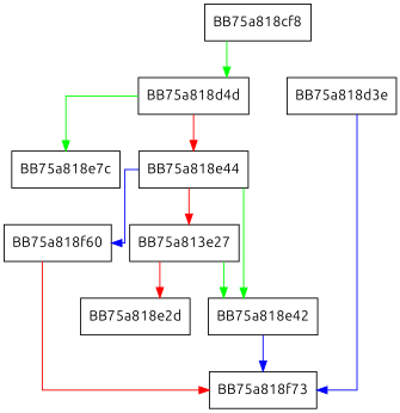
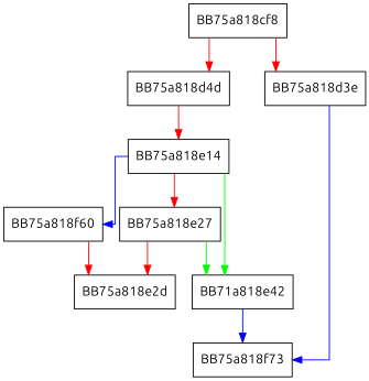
  digraph {
    fontname=Ubuntu
    splines=ortho
    node [fontname=Ubuntu shape=box]
    edge [color=red fontname=Ubuntu]
    BB75a818cf8
    BB75a818d4d
    BB75a818d3e
-   BB75a818e7c
-   BB75a818e14 [label=BB75a818e44]
+   BB75a818e14
    BB75a818f73
    BB75a818f60
-   BB75a818e42
-   BB75a818e27 [label=BB75a813e27]
+   BB75a818e42 [label=BB71a818e42]
+   BB75a818e27
    BB75a818e2d
-   BB75a818cf8 -> BB75a818d4d [color=green]
-   BB75a818d4d -> BB75a818e7c [color=green]
+   BB75a818cf8 -> BB75a818d4d
+   BB75a818cf8 -> BB75a818d3e
    BB75a818d4d -> BB75a818e14
    BB75a818d3e -> BB75a818f73 [color=blue]
    BB75a818e14 -> BB75a818f60 [color=blue]
    BB75a818e14 -> BB75a818e42 [color=green]
    BB75a818e14 -> BB75a818e27
-   BB75a818f60 -> BB75a818f73
+   BB75a818f60 -> BB75a818e2d
    BB75a818e42 -> BB75a818f73 [color=blue]
    BB75a818e27 -> BB75a818e42 [color=green]
    BB75a818e27 -> BB75a818e2d
  }
